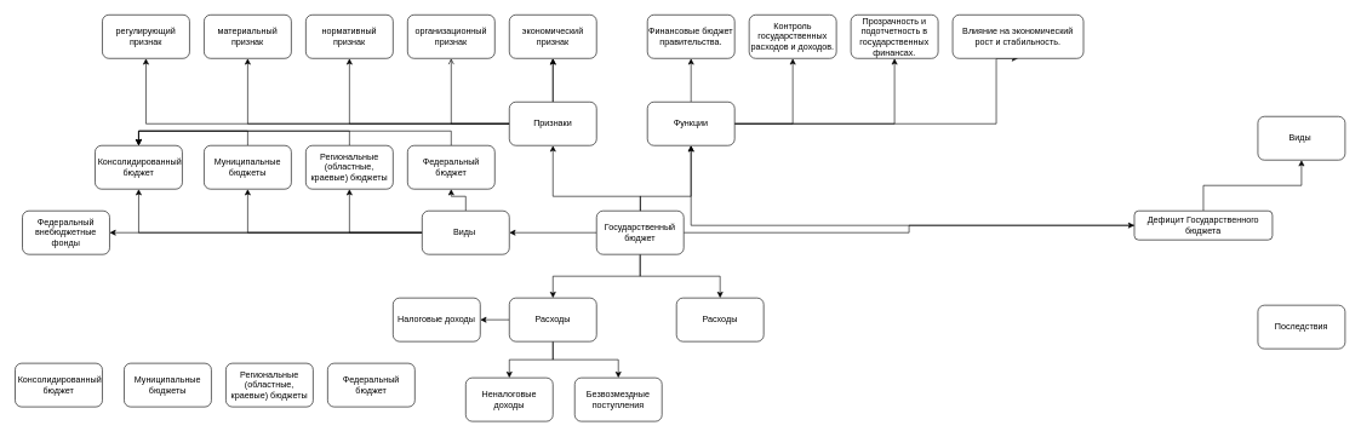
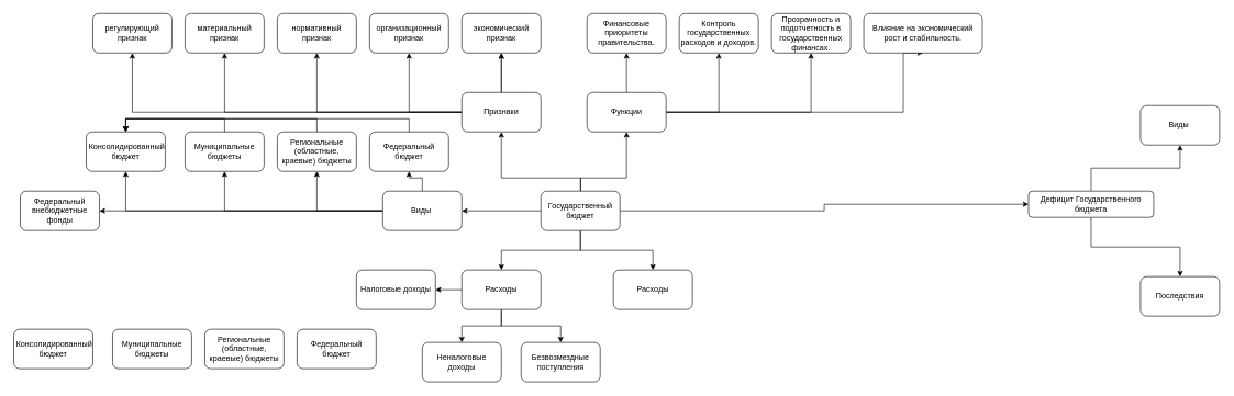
  <mxCell id="0" />
  <mxCell id="1" parent="0" />
  <mxCell id="2" value="" style="edgeStyle=orthogonalEdgeStyle;rounded=0;orthogonalLoop=1;jettySize=auto;html=1;entryX=0.5;entryY=1;entryDx=0;entryDy=0;exitX=0.504;exitY=0.039;exitDx=0;exitDy=0;exitPerimeter=0;" parent="1" source="8" target="15" edge="1"><mxGeometry relative="1" as="geometry"><Array as="points"><mxPoint x="881" y="270" /><mxPoint x="760" y="270" /></Array></mxGeometry></mxCell>
  <mxCell id="3" value="" style="edgeStyle=orthogonalEdgeStyle;rounded=0;orthogonalLoop=1;jettySize=auto;html=1;exitX=0.5;exitY=0;exitDx=0;exitDy=0;entryX=0.5;entryY=1;entryDx=0;entryDy=0;" parent="1" source="8" target="20" edge="1"><mxGeometry relative="1" as="geometry"><Array as="points"><mxPoint x="880" y="270" /><mxPoint x="950" y="270" /></Array></mxGeometry></mxCell>
  <mxCell id="4" style="edgeStyle=orthogonalEdgeStyle;rounded=0;orthogonalLoop=1;jettySize=auto;html=1;entryX=0;entryY=0.5;entryDx=0;entryDy=0;" parent="1" source="8" target="28" edge="1"><mxGeometry relative="1" as="geometry" /></mxCell>
  <mxCell id="5" style="edgeStyle=orthogonalEdgeStyle;rounded=0;orthogonalLoop=1;jettySize=auto;html=1;entryX=1;entryY=0.5;entryDx=0;entryDy=0;" parent="1" source="8" target="36" edge="1"><mxGeometry relative="1" as="geometry" /></mxCell>
  <mxCell id="6" style="edgeStyle=orthogonalEdgeStyle;rounded=0;orthogonalLoop=1;jettySize=auto;html=1;" parent="1" source="8" target="24" edge="1"><mxGeometry relative="1" as="geometry" /></mxCell>
  <mxCell id="7" style="edgeStyle=orthogonalEdgeStyle;rounded=0;orthogonalLoop=1;jettySize=auto;html=1;" parent="1" source="8" target="25" edge="1"><mxGeometry relative="1" as="geometry" /></mxCell>
  <mxCell id="8" value="Государственный бюджет" style="rounded=1;whiteSpace=wrap;html=1;" parent="1" vertex="1"><mxGeometry x="820" y="290" width="120" height="60" as="geometry" /></mxCell>
  <mxCell id="9" value="" style="edgeStyle=orthogonalEdgeStyle;rounded=0;orthogonalLoop=1;jettySize=auto;html=1;" parent="1" source="15" target="44" edge="1"><mxGeometry relative="1" as="geometry" /></mxCell>
  <mxCell id="10" value="" style="edgeStyle=orthogonalEdgeStyle;rounded=0;orthogonalLoop=1;jettySize=auto;html=1;" parent="1" source="15" target="44" edge="1"><mxGeometry relative="1" as="geometry" /></mxCell>
- <mxCell id="11" style="edgeStyle=orthogonalEdgeStyle;rounded=0;orthogonalLoop=1;jettySize=auto;html=1;entryX=0.5;entryY=1;entryDx=0;entryDy=0;endArrow=open;" parent="1" source="15" target="43" edge="1"><mxGeometry relative="1" as="geometry" /></mxCell>
+ <mxCell id="11" style="edgeStyle=orthogonalEdgeStyle;rounded=0;orthogonalLoop=1;jettySize=auto;html=1;entryX=0.5;entryY=1;entryDx=0;entryDy=0;" parent="1" source="15" target="43" edge="1"><mxGeometry relative="1" as="geometry" /></mxCell>
  <mxCell id="12" style="edgeStyle=orthogonalEdgeStyle;rounded=0;orthogonalLoop=1;jettySize=auto;html=1;" parent="1" source="15" target="42" edge="1"><mxGeometry relative="1" as="geometry" /></mxCell>
  <mxCell id="13" style="edgeStyle=orthogonalEdgeStyle;rounded=0;orthogonalLoop=1;jettySize=auto;html=1;entryX=0.5;entryY=1;entryDx=0;entryDy=0;" parent="1" source="15" target="41" edge="1"><mxGeometry relative="1" as="geometry" /></mxCell>
  <mxCell id="14" style="edgeStyle=orthogonalEdgeStyle;rounded=0;orthogonalLoop=1;jettySize=auto;html=1;" parent="1" source="15" target="45" edge="1"><mxGeometry relative="1" as="geometry" /></mxCell>
  <mxCell id="15" value="Признаки" style="rounded=1;whiteSpace=wrap;html=1;" parent="1" vertex="1"><mxGeometry x="700" y="140" width="120" height="60" as="geometry" /></mxCell>
  <mxCell id="16" style="edgeStyle=orthogonalEdgeStyle;rounded=0;orthogonalLoop=1;jettySize=auto;html=1;entryX=0.5;entryY=1;entryDx=0;entryDy=0;" parent="1" source="20" target="37" edge="1"><mxGeometry relative="1" as="geometry" /></mxCell>
  <mxCell id="17" style="edgeStyle=orthogonalEdgeStyle;rounded=0;orthogonalLoop=1;jettySize=auto;html=1;entryX=0.5;entryY=1;entryDx=0;entryDy=0;" parent="1" source="20" target="38" edge="1"><mxGeometry relative="1" as="geometry"><Array as="points"><mxPoint x="1090" y="170" /></Array></mxGeometry></mxCell>
  <mxCell id="18" style="edgeStyle=orthogonalEdgeStyle;rounded=0;orthogonalLoop=1;jettySize=auto;html=1;" parent="1" source="20" target="39" edge="1"><mxGeometry relative="1" as="geometry" /></mxCell>
  <mxCell id="19" style="edgeStyle=orthogonalEdgeStyle;rounded=0;orthogonalLoop=1;jettySize=auto;html=1;entryX=0.5;entryY=1;entryDx=0;entryDy=0;" parent="1" source="20" target="40" edge="1"><mxGeometry relative="1" as="geometry"><Array as="points"><mxPoint x="1370" y="170" /></Array></mxGeometry></mxCell>
  <mxCell id="20" value="Функции" style="rounded=1;whiteSpace=wrap;html=1;" parent="1" vertex="1"><mxGeometry x="890" y="140" width="120" height="60" as="geometry" /></mxCell>
  <mxCell id="21" style="edgeStyle=orthogonalEdgeStyle;rounded=0;orthogonalLoop=1;jettySize=auto;html=1;entryX=0.5;entryY=0;entryDx=0;entryDy=0;" parent="1" source="24" target="55" edge="1"><mxGeometry relative="1" as="geometry" /></mxCell>
  <mxCell id="22" style="edgeStyle=orthogonalEdgeStyle;rounded=0;orthogonalLoop=1;jettySize=auto;html=1;entryX=0.5;entryY=0;entryDx=0;entryDy=0;" parent="1" source="24" target="56" edge="1"><mxGeometry relative="1" as="geometry" /></mxCell>
  <mxCell id="23" value="" style="edgeStyle=orthogonalEdgeStyle;rounded=0;orthogonalLoop=1;jettySize=auto;html=1;" parent="1" source="24" target="54" edge="1"><mxGeometry relative="1" as="geometry" /></mxCell>
  <mxCell id="24" value="Расходы" style="rounded=1;whiteSpace=wrap;html=1;" parent="1" vertex="1"><mxGeometry x="700" y="410" width="120" height="60" as="geometry" /></mxCell>
  <mxCell id="25" value="Расходы" style="rounded=1;whiteSpace=wrap;html=1;" parent="1" vertex="1"><mxGeometry x="930" y="410" width="120" height="60" as="geometry" /></mxCell>
  <mxCell id="26" style="edgeStyle=orthogonalEdgeStyle;rounded=0;orthogonalLoop=1;jettySize=auto;html=1;entryX=0.5;entryY=1;entryDx=0;entryDy=0;" parent="1" source="28" target="30" edge="1"><mxGeometry relative="1" as="geometry" /></mxCell>
- <mxCell id="27" style="edgeStyle=orthogonalEdgeStyle;rounded=0;orthogonalLoop=1;jettySize=auto;html=1;" parent="1" source="28" target="20" edge="1"><mxGeometry relative="1" as="geometry" /></mxCell>
+ <mxCell id="27" style="edgeStyle=orthogonalEdgeStyle;rounded=0;orthogonalLoop=1;jettySize=auto;html=1;" parent="1" source="28" target="29" edge="1"><mxGeometry relative="1" as="geometry" /></mxCell>
  <mxCell id="28" value="Дефицит Государственного бюджета" style="rounded=1;whiteSpace=wrap;html=1;" parent="1" vertex="1"><mxGeometry x="1560" y="290" width="190" height="40" as="geometry" /></mxCell>
  <mxCell id="29" value="Последствия" style="rounded=1;whiteSpace=wrap;html=1;" parent="1" vertex="1"><mxGeometry x="1730" y="420" width="120" height="60" as="geometry" /></mxCell>
  <mxCell id="30" value="Виды&amp;nbsp;" style="rounded=1;whiteSpace=wrap;html=1;" parent="1" vertex="1"><mxGeometry x="1730" y="160" width="120" height="60" as="geometry" /></mxCell>
  <mxCell id="31" style="edgeStyle=orthogonalEdgeStyle;rounded=0;orthogonalLoop=1;jettySize=auto;html=1;entryX=0.5;entryY=1;entryDx=0;entryDy=0;" parent="1" source="36" target="52" edge="1"><mxGeometry relative="1" as="geometry" /></mxCell>
  <mxCell id="32" style="edgeStyle=orthogonalEdgeStyle;rounded=0;orthogonalLoop=1;jettySize=auto;html=1;" parent="1" source="36" target="50" edge="1"><mxGeometry relative="1" as="geometry" /></mxCell>
  <mxCell id="33" style="edgeStyle=orthogonalEdgeStyle;rounded=0;orthogonalLoop=1;jettySize=auto;html=1;entryX=0.5;entryY=1;entryDx=0;entryDy=0;" parent="1" source="36" target="48" edge="1"><mxGeometry relative="1" as="geometry" /></mxCell>
  <mxCell id="34" style="edgeStyle=orthogonalEdgeStyle;rounded=0;orthogonalLoop=1;jettySize=auto;html=1;" parent="1" source="36" target="46" edge="1"><mxGeometry relative="1" as="geometry" /></mxCell>
  <mxCell id="35" style="edgeStyle=orthogonalEdgeStyle;rounded=0;orthogonalLoop=1;jettySize=auto;html=1;entryX=0.5;entryY=1;entryDx=0;entryDy=0;" parent="1" source="36" target="53" edge="1"><mxGeometry relative="1" as="geometry"><mxPoint x="150" y="270" as="targetPoint" /><Array as="points"><mxPoint x="190" y="320" /></Array></mxGeometry></mxCell>
  <mxCell id="36" value="Виды&amp;nbsp;" style="rounded=1;whiteSpace=wrap;html=1;" parent="1" vertex="1"><mxGeometry x="580" y="290" width="120" height="60" as="geometry" /></mxCell>
- <mxCell id="37" value="Финансовые бюджет правительства." style="rounded=1;whiteSpace=wrap;html=1;" parent="1" vertex="1"><mxGeometry x="890" y="20" width="120" height="60" as="geometry" /></mxCell>
+ <mxCell id="37" value="Финансовые приоритеты правительства." style="rounded=1;whiteSpace=wrap;html=1;" parent="1" vertex="1"><mxGeometry x="890" y="20" width="120" height="60" as="geometry" /></mxCell>
  <mxCell id="38" value="Контроль государственных расходов и доходов." style="rounded=1;whiteSpace=wrap;html=1;" parent="1" vertex="1"><mxGeometry x="1030" y="20" width="120" height="60" as="geometry" /></mxCell>
  <mxCell id="39" value="Прозрачность и подотчетность в государственных финансах." style="rounded=1;whiteSpace=wrap;html=1;" parent="1" vertex="1"><mxGeometry x="1170" y="20" width="120" height="60" as="geometry" /></mxCell>
  <mxCell id="40" value="Влияние на экономический рост и стабильность." style="rounded=1;whiteSpace=wrap;html=1;" parent="1" vertex="1"><mxGeometry x="1310" y="20" width="180" height="60" as="geometry" /></mxCell>
  <mxCell id="41" value="материальный признак" style="rounded=1;whiteSpace=wrap;html=1;" parent="1" vertex="1"><mxGeometry x="280" y="20" width="120" height="60" as="geometry" /></mxCell>
  <mxCell id="42" value="нормативный признак" style="rounded=1;whiteSpace=wrap;html=1;" parent="1" vertex="1"><mxGeometry x="420" y="20" width="120" height="60" as="geometry" /></mxCell>
  <mxCell id="43" value="организационный признак" style="rounded=1;whiteSpace=wrap;html=1;" parent="1" vertex="1"><mxGeometry x="560" y="20" width="120" height="60" as="geometry" /></mxCell>
  <mxCell id="44" value="экономический признак" style="rounded=1;whiteSpace=wrap;html=1;" parent="1" vertex="1"><mxGeometry x="700" y="20" width="120" height="60" as="geometry" /></mxCell>
  <mxCell id="45" value="регулирующий признак" style="rounded=1;whiteSpace=wrap;html=1;" parent="1" vertex="1"><mxGeometry x="140" y="20" width="120" height="60" as="geometry" /></mxCell>
  <mxCell id="46" value="Федеральный внебюджетные фонды" style="rounded=1;whiteSpace=wrap;html=1;" parent="1" vertex="1"><mxGeometry x="30" y="290" width="120" height="60" as="geometry" /></mxCell>
  <mxCell id="47" style="edgeStyle=orthogonalEdgeStyle;rounded=0;orthogonalLoop=1;jettySize=auto;html=1;entryX=0.5;entryY=0;entryDx=0;entryDy=0;" parent="1" source="48" target="53" edge="1"><mxGeometry relative="1" as="geometry"><Array as="points"><mxPoint x="340" y="180" /><mxPoint x="190" y="180" /></Array></mxGeometry></mxCell>
  <mxCell id="48" value="Муниципальные бюджеты" style="rounded=1;whiteSpace=wrap;html=1;" parent="1" vertex="1"><mxGeometry x="280" y="200" width="120" height="60" as="geometry" /></mxCell>
  <mxCell id="49" style="edgeStyle=orthogonalEdgeStyle;rounded=0;orthogonalLoop=1;jettySize=auto;html=1;entryX=0.5;entryY=0;entryDx=0;entryDy=0;" parent="1" source="50" target="53" edge="1"><mxGeometry relative="1" as="geometry"><Array as="points"><mxPoint x="480" y="180" /><mxPoint x="190" y="180" /></Array></mxGeometry></mxCell>
  <mxCell id="50" value="Региональные (областные, краевые) бюджеты" style="rounded=1;whiteSpace=wrap;html=1;" parent="1" vertex="1"><mxGeometry x="420" y="200" width="120" height="60" as="geometry" /></mxCell>
  <mxCell id="51" style="edgeStyle=orthogonalEdgeStyle;rounded=0;orthogonalLoop=1;jettySize=auto;html=1;entryX=0.5;entryY=0;entryDx=0;entryDy=0;" parent="1" source="52" target="53" edge="1"><mxGeometry relative="1" as="geometry"><Array as="points"><mxPoint x="620" y="180" /><mxPoint x="190" y="180" /></Array></mxGeometry></mxCell>
  <mxCell id="52" value="Федеральный бюджет" style="rounded=1;whiteSpace=wrap;html=1;" parent="1" vertex="1"><mxGeometry x="560" y="200" width="120" height="60" as="geometry" /></mxCell>
  <mxCell id="53" value="&amp;nbsp;Консолидированный бюджет" style="rounded=1;whiteSpace=wrap;html=1;" parent="1" vertex="1"><mxGeometry x="130" y="200" width="120" height="60" as="geometry" /></mxCell>
  <mxCell id="54" value="Налоговые доходы" style="rounded=1;whiteSpace=wrap;html=1;" parent="1" vertex="1"><mxGeometry x="540" y="410" width="120" height="60" as="geometry" /></mxCell>
  <mxCell id="55" value="Безвозмездные поступления" style="rounded=1;whiteSpace=wrap;html=1;" parent="1" vertex="1"><mxGeometry x="790" y="520" width="120" height="60" as="geometry" /></mxCell>
  <mxCell id="56" value="Неналоговые доходы" style="rounded=1;whiteSpace=wrap;html=1;" parent="1" vertex="1"><mxGeometry x="640" y="520" width="120" height="60" as="geometry" /></mxCell>
  <mxCell id="57" value="Федеральный бюджет" style="rounded=1;whiteSpace=wrap;html=1;" parent="1" vertex="1"><mxGeometry x="450" y="500" width="120" height="60" as="geometry" /></mxCell>
  <mxCell id="58" value="Региональные (областные, краевые) бюджеты" style="rounded=1;whiteSpace=wrap;html=1;" parent="1" vertex="1"><mxGeometry x="310" y="500" width="120" height="60" as="geometry" /></mxCell>
  <mxCell id="59" value="Муниципальные бюджеты" style="rounded=1;whiteSpace=wrap;html=1;" parent="1" vertex="1"><mxGeometry x="170" y="500" width="120" height="60" as="geometry" /></mxCell>
  <mxCell id="60" value="&amp;nbsp;Консолидированный бюджет" style="rounded=1;whiteSpace=wrap;html=1;" parent="1" vertex="1"><mxGeometry x="20" y="500" width="120" height="60" as="geometry" /></mxCell>
